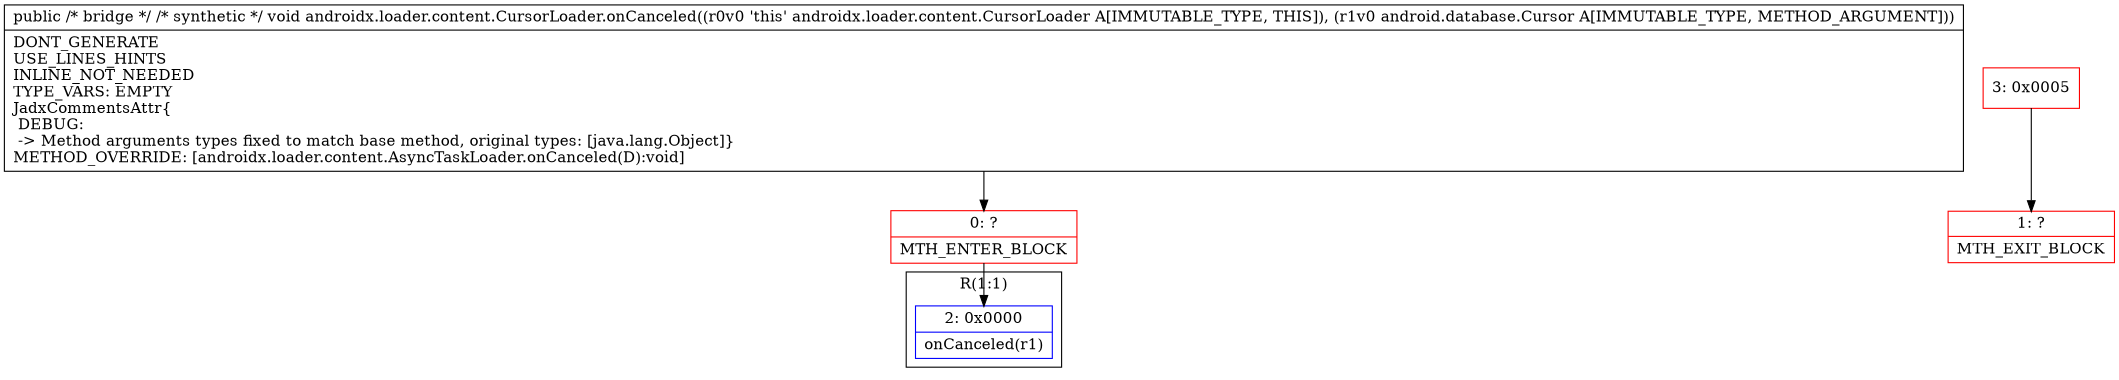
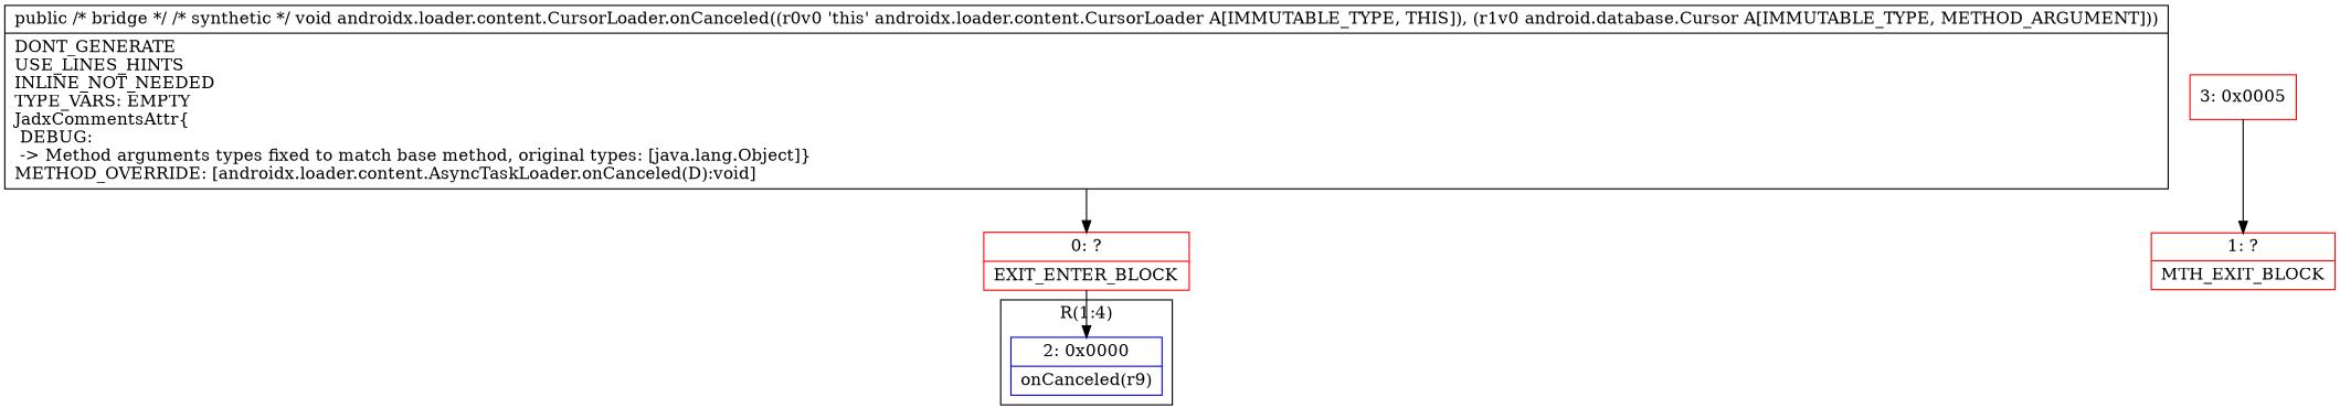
  digraph {
    node [color=red shape=record]
-   n1 [color=blue label="{2\:\ 0x0000|onCanceled(r1)\l}"]
+   n1 [color=blue label="{2\:\ 0x0000|onCanceled(r9)\l}"]
    n2 [label="{3\:\ 0x0005}"]
    n3 [label="{1\:\ ?|MTH_EXIT_BLOCK\l}"]
-   n4 [label="{0\:\ ?|MTH_ENTER_BLOCK\l}"]
+   n4 [label="{0\:\ ?|EXIT_ENTER_BLOCK\l}"]
    n5 [label="{public \/* bridge *\/ \/* synthetic *\/ void androidx.loader.content.CursorLoader.onCanceled((r0v0 'this' androidx.loader.content.CursorLoader A[IMMUTABLE_TYPE, THIS]), (r1v0 android.database.Cursor A[IMMUTABLE_TYPE, METHOD_ARGUMENT]))  | DONT_GENERATE\lUSE_LINES_HINTS\lINLINE_NOT_NEEDED\lTYPE_VARS: EMPTY\lJadxCommentsAttr\{\l DEBUG: \l \-\> Method arguments types fixed to match base method, original types: [java.lang.Object]\}\lMETHOD_OVERRIDE: [androidx.loader.content.AsyncTaskLoader.onCanceled(D):void]\l}" color=""]
    subgraph cluster_1 {
-     label="R(1:1)"
+     label="R(1:4)"
      n1
    }
    n2 -> n3
    n4 -> n1
    n5 -> n4
  }
